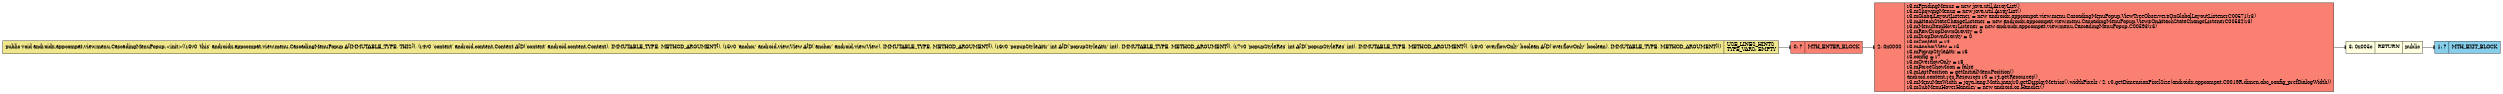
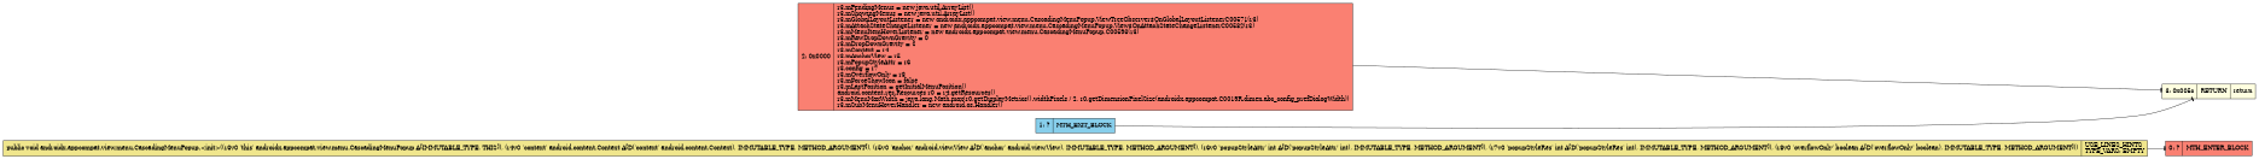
  digraph {
    rankdir=LR
    node [fillcolor=salmon shape=record style=filled]
    edge [arrowhead=tee]
    n1 [label="{0\:\ ?|MTH_ENTER_BLOCK\l}"]
    n2 [label="{2\:\ 0x0000|r3.mPendingMenus = new java.util.ArrayList()\lr3.mShowingMenus = new java.util.ArrayList()\lr3.mGlobalLayoutListener = new androidx.appcompat.view.menu.CascadingMenuPopup.ViewTreeObserver$OnGlobalLayoutListenerC00571(r3)\lr3.mAttachStateChangeListener = new androidx.appcompat.view.menu.CascadingMenuPopup.View$OnAttachStateChangeListenerC00582(r3)\lr3.mMenuItemHoverListener = new androidx.appcompat.view.menu.CascadingMenuPopup.C00593(r3)\lr3.mRawDropDownGravity = 0\lr3.mDropDownGravity = 0\lr3.mContext = r4\lr3.mAnchorView = r5\lr3.mPopupStyleAttr = r6\lr3.config = r7\lr3.mOverflowOnly = r8\lr3.mForceShowIcon = false\lr3.mLastPosition = getInitialMenuPosition()\landroid.content.res.Resources r0 = r4.getResources()\lr3.mMenuMaxWidth = java.lang.Math.max(r0.getDisplayMetrics().widthPixels \/ 2, r0.getDimensionPixelSize(androidx.appcompat.C0019R.dimen.abc_config_prefDialogWidth))\lr3.mSubMenuHoverHandler = new android.os.Handler()\l}"]
-   n3 [fillcolor=lightyellow label="{3\:\ 0x005c|RETURN\l|public\l}"]
+   n3 [fillcolor=lightyellow label="{3\:\ 0x005c|RETURN\l|return\l}"]
    n4 [fillcolor=skyblue label="{1\:\ ?|MTH_EXIT_BLOCK\l}"]
    n5 [fillcolor=khaki label="{public void androidx.appcompat.view.menu.CascadingMenuPopup.\<init\>((r3v0 'this' androidx.appcompat.view.menu.CascadingMenuPopup A[IMMUTABLE_TYPE, THIS]), (r4v0 'context' android.content.Context A[D('context' android.content.Context), IMMUTABLE_TYPE, METHOD_ARGUMENT]), (r5v0 'anchor' android.view.View A[D('anchor' android.view.View), IMMUTABLE_TYPE, METHOD_ARGUMENT]), (r6v0 'popupStyleAttr' int A[D('popupStyleAttr' int), IMMUTABLE_TYPE, METHOD_ARGUMENT]), (r7v0 'popupStyleRes' int A[D('popupStyleRes' int), IMMUTABLE_TYPE, METHOD_ARGUMENT]), (r8v0 'overflowOnly' boolean A[D('overflowOnly' boolean), IMMUTABLE_TYPE, METHOD_ARGUMENT]))  | USE_LINES_HINTS\lTYPE_VARS: EMPTY\l}"]
-   n1 -> n2
    n2 -> n3
-   n3 -> n4
+   n4 -> n3
    n5 -> n1
  }
